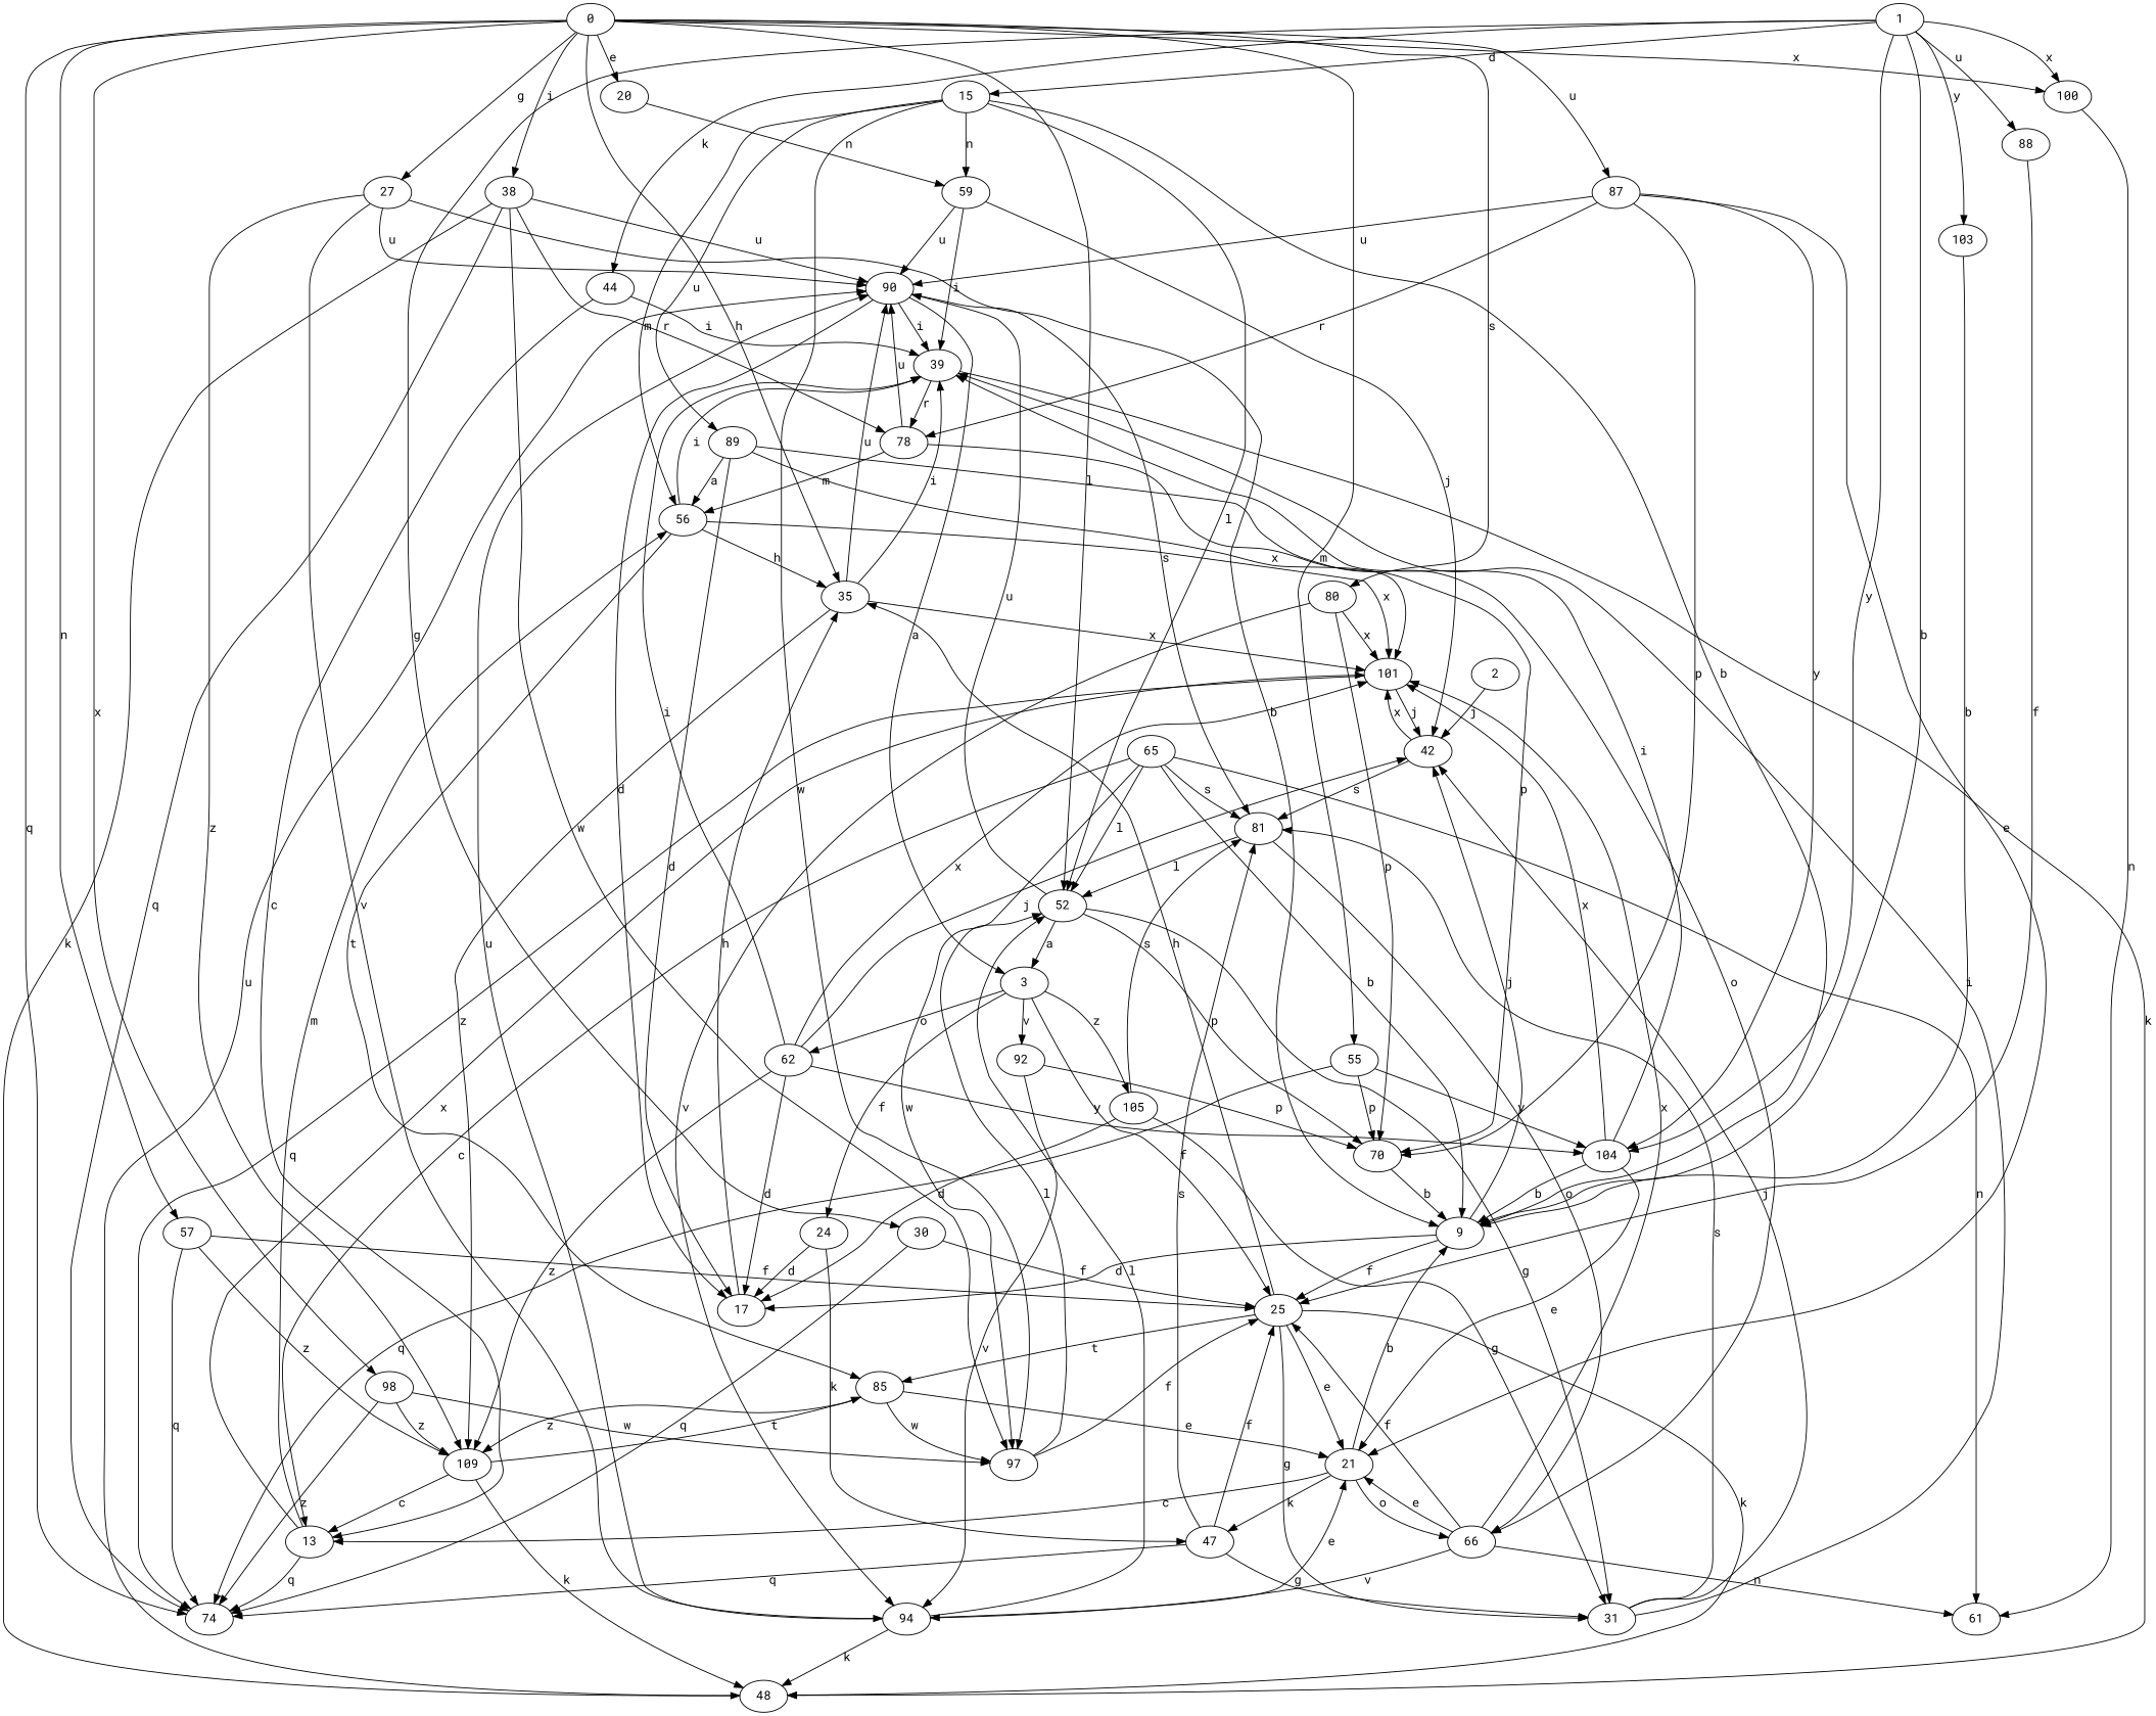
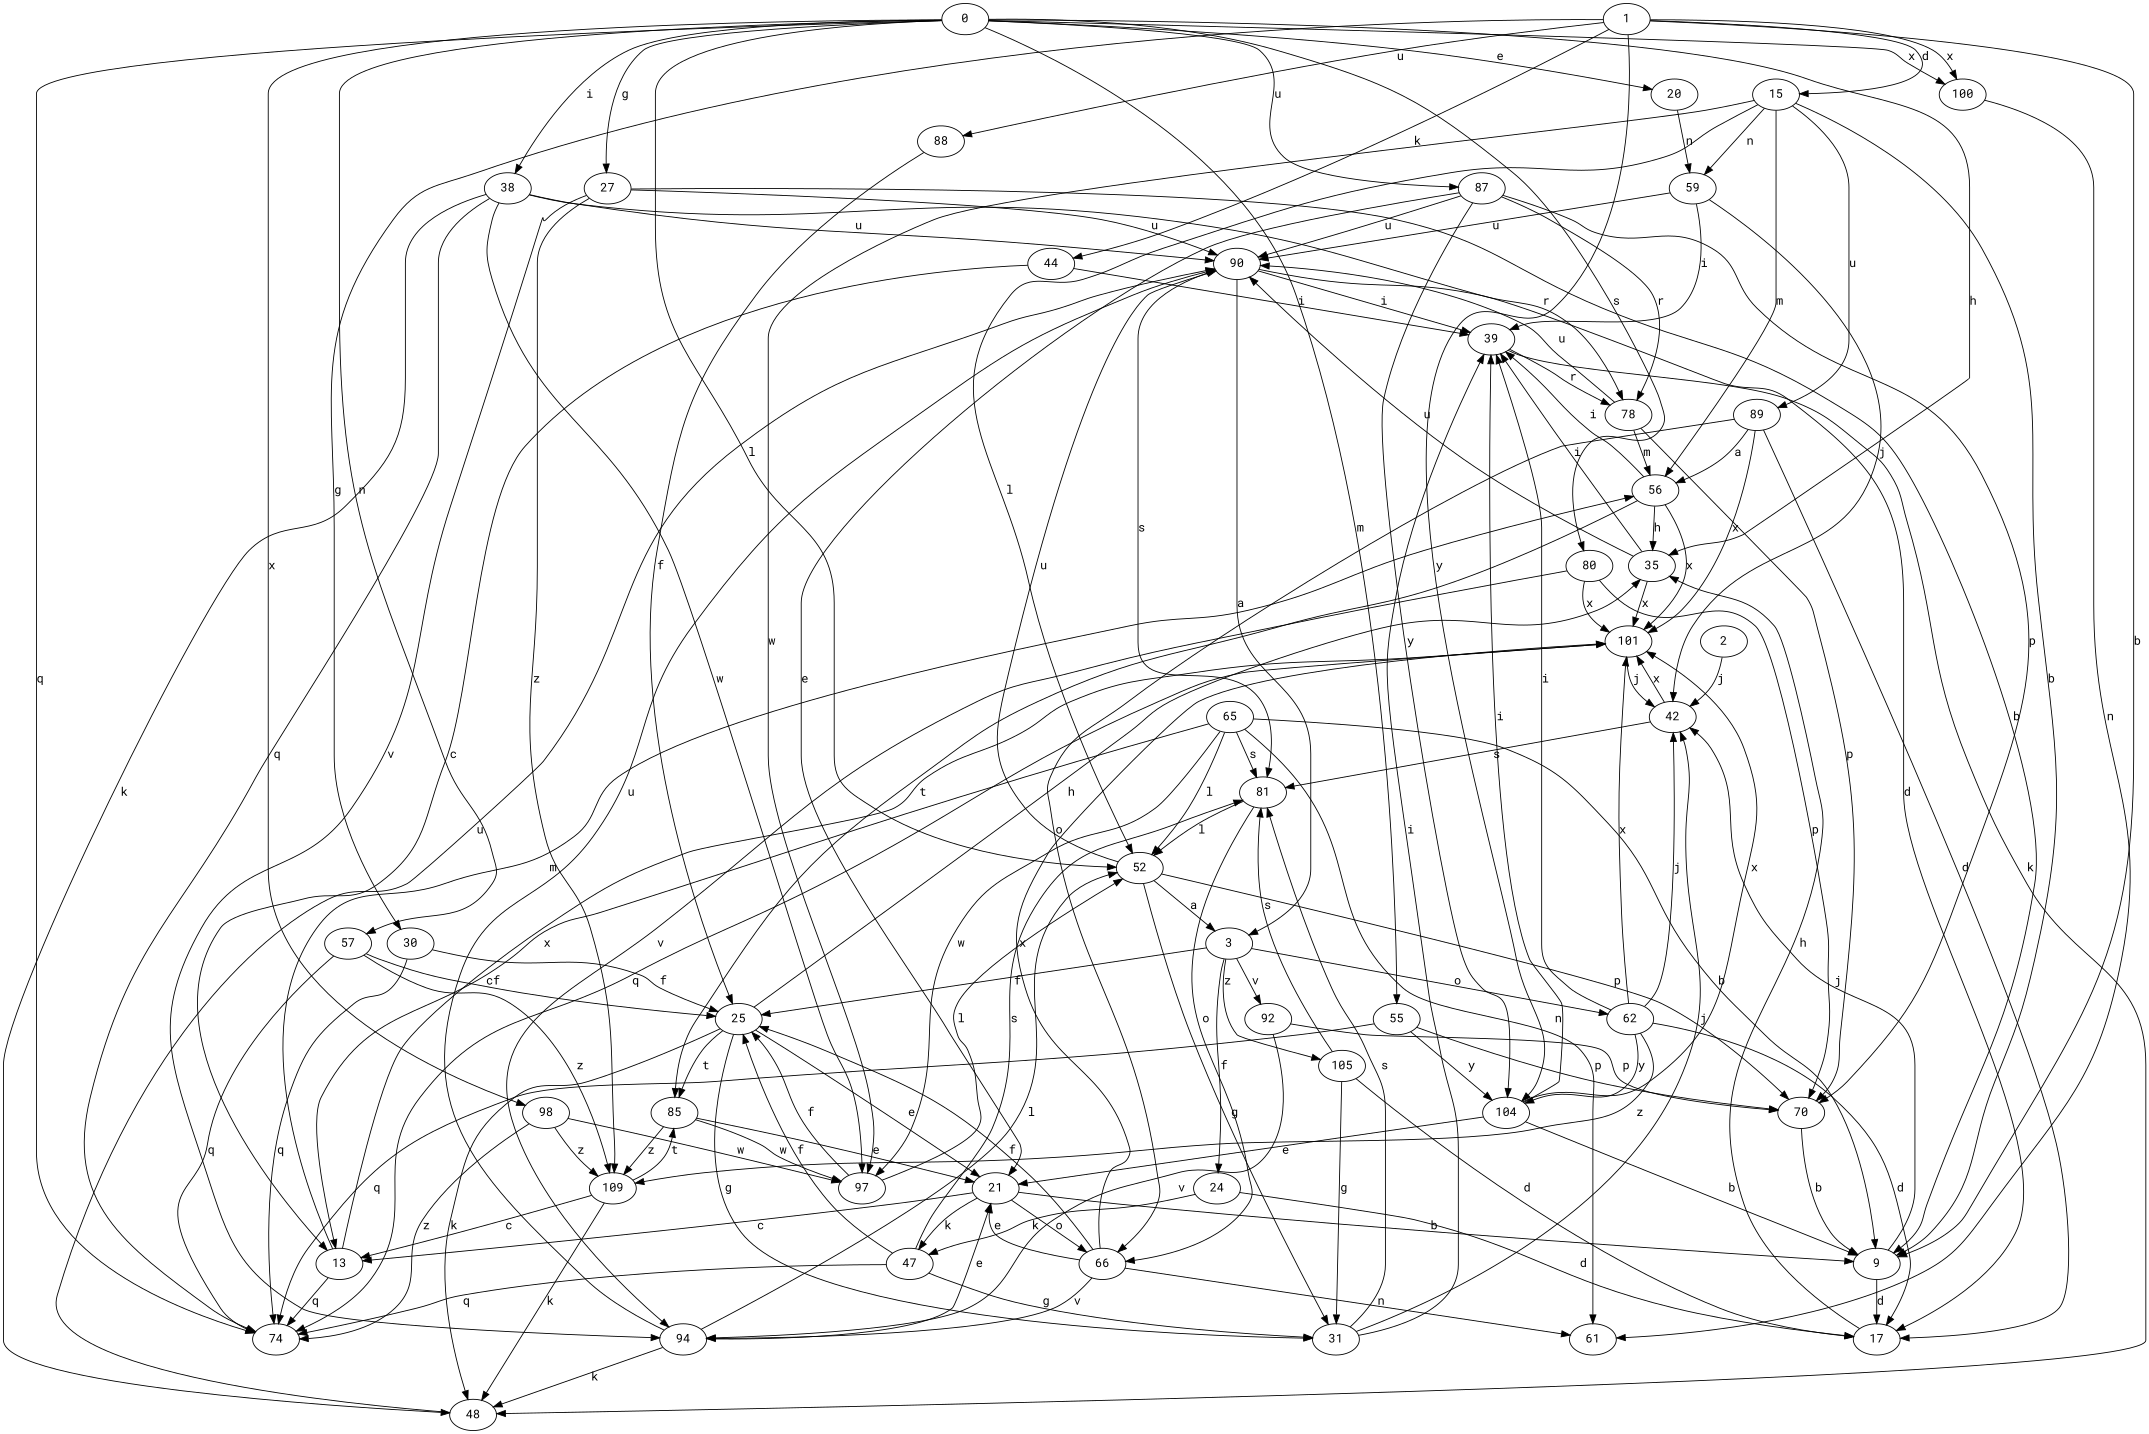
  strict digraph {
    fontname="Roboto Mono"
    node [fontname="Roboto Mono"]
    edge [fontname="Roboto Mono"]
    0
    20
    27
    35
    38
    52
    55
    57
    74
    80
    87
    98
    100
    59
    9
    90
    94
    109
    101
    39
    97
    48
    78
    3
    31
    70
    104
    25
    21
    61
    1
    15
    30
    44
    88
-   103
    42
    17
    56
    89
    13
    2
    81
    24
    62
    92
    105
    47
    85
    65
    66
    0 -> 20 [label=e]
    0 -> 27 [label=g]
    0 -> 35 [label=h]
    0 -> 38 [label=i]
    0 -> 52 [label=l]
    0 -> 55 [label=m]
    0 -> 57 [label=n]
    0 -> 74 [label=q]
    0 -> 80 [label=s]
    0 -> 87 [label=u]
    0 -> 98 [label=x]
    0 -> 100 [label=x]
    20 -> 59 [label=n]
    27 -> 9 [label=b]
    27 -> 90 [label=u]
    27 -> 94 [label=v]
    27 -> 109 [label=z]
    35 -> 90 [label=u]
-   35 -> 109 [label=z]
    35 -> 101 [label=x]
    35 -> 39 [label=i]
    38 -> 74 [label=q]
    38 -> 90 [label=u]
    38 -> 97 [label=w]
    38 -> 48 [label=k]
    38 -> 78 [label=r]
    52 -> 90 [label=u]
    52 -> 3 [label=a]
    52 -> 31 [label=g]
    52 -> 70 [label=p]
    55 -> 74 [label=q]
    55 -> 70 [label=p]
    55 -> 104 [label=y]
    57 -> 74 [label=q]
    57 -> 109 [label=z]
    57 -> 25 [label=f]
    80 -> 94 [label=v]
    80 -> 101 [label=x]
    80 -> 70 [label=p]
    87 -> 90 [label=u]
    87 -> 78 [label=r]
    87 -> 70 [label=p]
    87 -> 104 [label=y]
    87 -> 21 [label=e]
    98 -> 74 [label=z]
    98 -> 109 [label=z]
    98 -> 97 [label=w]
    100 -> 61 [label=n]
    59 -> 90 [label=u]
    59 -> 39 [label=i]
    59 -> 42 [label=j]
-   9 -> 25 [label=f]
    9 -> 42 [label=j]
    9 -> 17 [label=d]
    90 -> 39 [label=i]
    90 -> 3 [label=a]
    90 -> 17 [label=d]
    90 -> 81 [label=s]
    94 -> 52 [label=l]
    94 -> 90 [label=u]
    94 -> 48 [label=k]
    94 -> 21 [label=e]
    109 -> 48 [label=k]
    109 -> 13 [label=c]
    109 -> 85 [label=t]
    101 -> 74 [label=q]
    101 -> 42 [label=j]
    39 -> 48 [label=k]
    39 -> 78 [label=r]
    97 -> 52 [label=l]
    97 -> 25 [label=f]
    48 -> 90 [label=u]
    78 -> 90 [label=u]
    78 -> 70 [label=p]
    78 -> 56 [label=m]
    3 -> 25 [label=f]
    3 -> 24 [label=f]
    3 -> 62 [label=o]
    3 -> 92 [label=v]
    3 -> 105 [label=z]
    31 -> 39 [label=i]
    31 -> 42 [label=j]
    31 -> 81 [label=s]
    70 -> 9 [label=b]
    104 -> 9 [label=b]
    104 -> 101 [label=x]
    104 -> 39 [label=i]
    104 -> 21 [label=e]
    25 -> 35 [label=h]
    25 -> 48 [label=k]
    25 -> 31 [label=g]
    25 -> 21 [label=e]
    25 -> 85 [label=t]
    21 -> 9 [label=b]
    21 -> 13 [label=c]
    21 -> 47 [label=k]
    21 -> 66 [label=o]
    1 -> 100 [label=x]
    1 -> 9 [label=b]
    1 -> 104 [label=y]
    1 -> 15 [label=d]
    1 -> 30 [label=g]
    1 -> 44 [label=k]
    1 -> 88 [label=u]
-   1 -> 103 [label=y]
    15 -> 52 [label=l]
    15 -> 59 [label=n]
    15 -> 9 [label=b]
    15 -> 97 [label=w]
    15 -> 56 [label=m]
    15 -> 89 [label=u]
    30 -> 74 [label=q]
    30 -> 25 [label=f]
    44 -> 39 [label=i]
    44 -> 13 [label=c]
    88 -> 25 [label=f]
-   103 -> 9 [label=b]
    42 -> 101 [label=x]
    42 -> 81 [label=s]
    17 -> 35 [label=h]
    56 -> 35 [label=h]
    56 -> 101 [label=x]
    56 -> 39 [label=i]
    56 -> 85 [label=t]
    89 -> 101 [label=x]
    89 -> 17 [label=d]
    89 -> 56 [label=a]
    89 -> 66 [label=o]
    13 -> 74 [label=q]
    13 -> 101 [label=x]
    13 -> 56 [label=m]
    2 -> 42 [label=j]
    81 -> 52 [label=l]
    81 -> 66 [label=o]
    24 -> 17 [label=d]
    24 -> 47 [label=k]
    62 -> 109 [label=z]
    62 -> 101 [label=x]
    62 -> 39 [label=i]
    62 -> 104 [label=y]
    62 -> 42 [label=j]
    62 -> 17 [label=d]
    92 -> 94 [label=v]
    92 -> 70 [label=p]
    105 -> 31 [label=g]
    105 -> 17 [label=d]
    105 -> 81 [label=s]
    47 -> 74 [label=q]
    47 -> 31 [label=g]
    47 -> 25 [label=f]
    47 -> 81 [label=s]
    85 -> 109 [label=z]
    85 -> 97 [label=w]
    85 -> 21 [label=e]
    65 -> 52 [label=l]
    65 -> 9 [label=b]
    65 -> 97 [label=w]
    65 -> 61 [label=n]
    65 -> 13 [label=c]
    65 -> 81 [label=s]
    66 -> 94 [label=v]
    66 -> 101 [label=x]
    66 -> 25 [label=f]
    66 -> 21 [label=e]
    66 -> 61 [label=n]
  }
